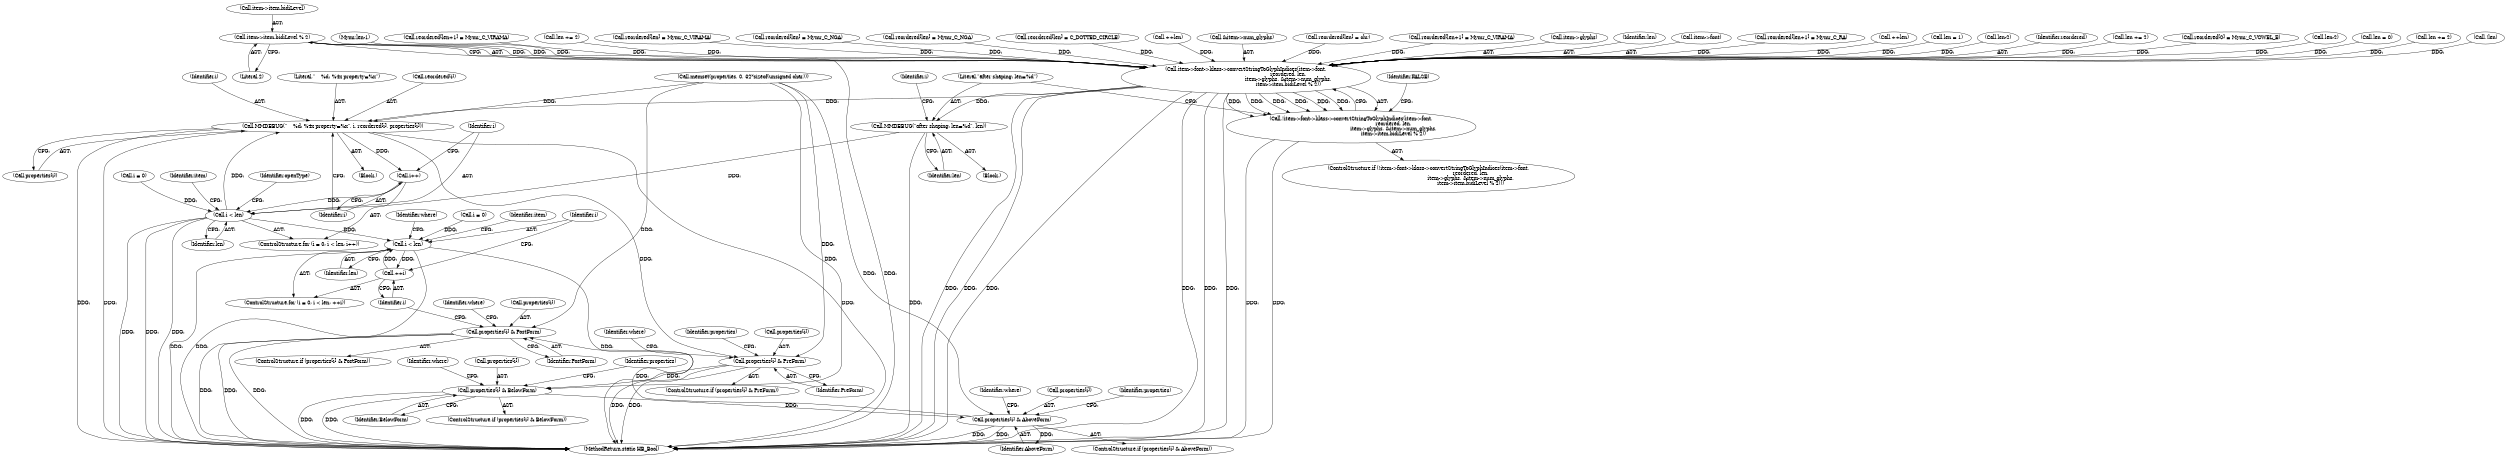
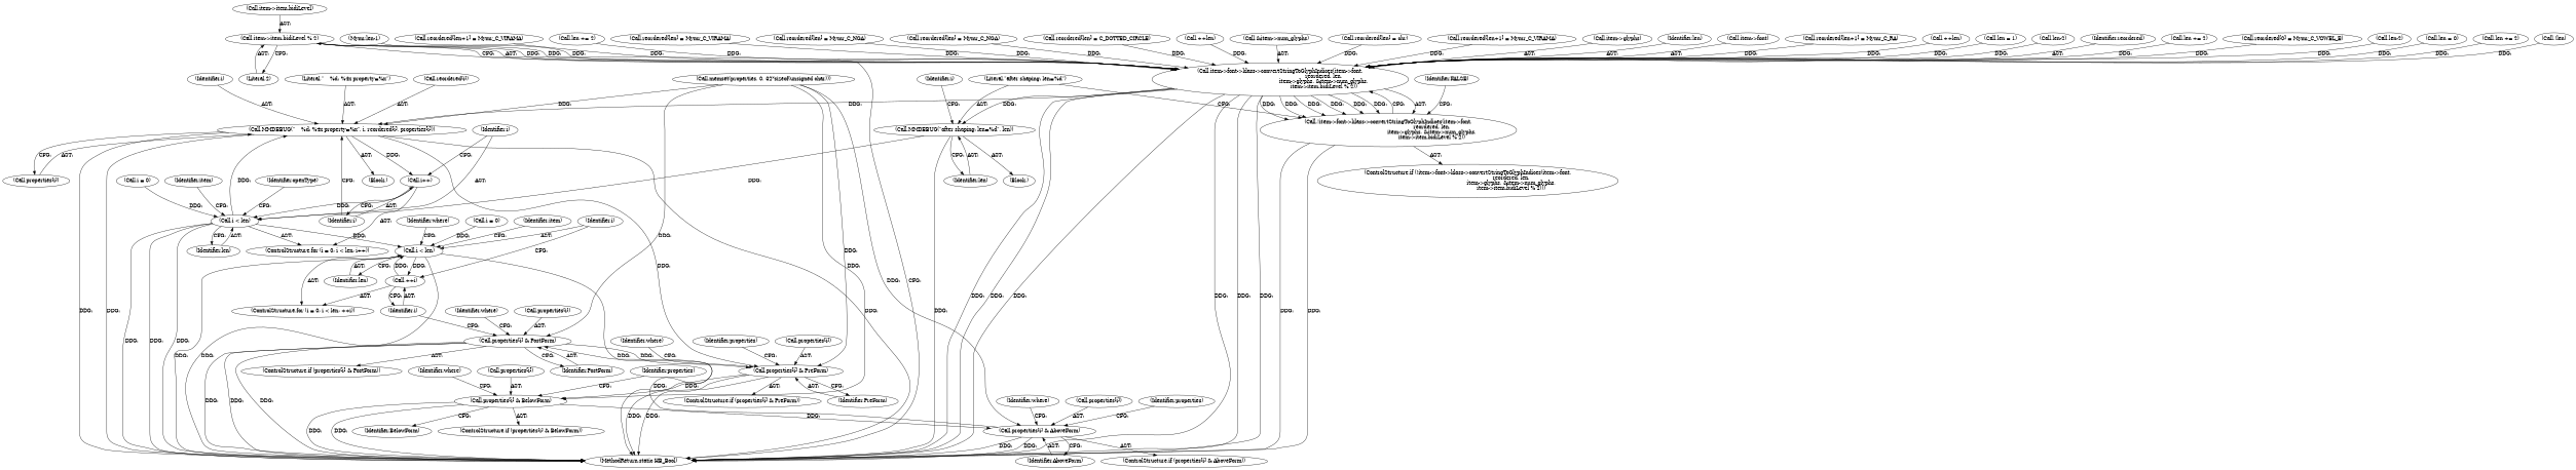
  digraph {
    n1 [label="(Call,item->item.bidiLevel % 2)"]
    n2 [label="(Call,item->font->klass->convertStringToGlyphIndices(item->font,\n                                                        reordered, len,\n                                                        item->glyphs, &item->num_glyphs,\n                                                        item->item.bidiLevel % 2))"]
    n3 [label="(MethodReturn,static HB_Bool)"]
    n4 [label="(Literal,2)"]
    n5 [label="(Call,!item->font->klass->convertStringToGlyphIndices(item->font,\n                                                        reordered, len,\n                                                        item->glyphs, &item->num_glyphs,\n                                                        item->item.bidiLevel % 2))"]
    n6 [label="(Call,MMDEBUG(\"after shaping: len=%d\", len))"]
    n7 [label="(Call,MMDEBUG(\"    %d: %4x property=%x\", i, reordered[i], properties[i]))"]
    n8 [label="(ControlStructure,if (!item->font->klass->convertStringToGlyphIndices(item->font,\n                                                        reordered, len,\n                                                        item->glyphs, &item->num_glyphs,\n                                                        item->item.bidiLevel % 2)))"]
    n9 [label="(Call,i < len)"]
    n10 [label="(Block,)"]
    n11 [label="(Identifier,len)"]
    n12 [label="(Call,i++)"]
    n13 [label="(Call,properties[i] & PreForm)"]
    n14 [label="(Block,)"]
    n15 [label="(Call,properties[i])"]
    n16 [label="(Call,i < len)"]
    n17 [label="(Identifier,len)"]
    n18 [label="(ControlStructure,for (i = 0; i < len; i++))"]
    n19 [label="(Call,++i)"]
    n20 [label="(ControlStructure,for (i = 0; i < len; ++i))"]
    n21 [label="(Identifier,len)"]
    n22 [label="(Identifier,i)"]
    n23 [label="(Call,properties[i] & BelowForm)"]
    n24 [label="(Identifier,PreForm)"]
    n25 [label="(ControlStructure,if (properties[i] & PreForm))"]
    n26 [label="(Call,properties[i] & AboveForm)"]
    n27 [label="(Identifier,BelowForm)"]
    n28 [label="(ControlStructure,if (properties[i] & BelowForm))"]
    n29 [label="(Call,properties[i] & PostForm)"]
    n30 [label="(ControlStructure,if (properties[i] & AboveForm))"]
    n31 [label="(Identifier,AboveForm)"]
    n32 [label="(Identifier,PostForm)"]
    n33 [label="(ControlStructure,if (properties[i] & PostForm))"]
    n34 [label="(Identifier,i)"]
    n35 [label="(Literal,\"after shaping: len=%d\")"]
    n36 [label="(Mymr,len-1)"]
    n37 [label="(Call,reordered[len+1] = Mymr_C_VIRAMA)"]
    n38 [label="(Identifier,i)"]
    n39 [label="(Identifier,properties)"]
    n40 [label="(Call,len += 2)"]
    n41 [label="(Identifier,openType)"]
    n42 [label="(Call,reordered[len] = Mymr_C_VIRAMA)"]
    n43 [label="(Identifier,where)"]
    n44 [label="(Call,reordered[len] = Mymr_C_NGA)"]
    n45 [label="(Call,reordered[len] = Mymr_C_NGA)"]
    n46 [label="(Call,i = 0)"]
    n47 [label="(Identifier,where)"]
    n48 [label="(Call,i = 0)"]
    n49 [label="(Identifier,where)"]
    n50 [label="(Call,reordered[len] = C_DOTTED_CIRCLE)"]
    n51 [label="(Call,++len)"]
    n52 [label="(Call,&item->num_glyphs)"]
    n53 [label="(Literal,\"    %d: %4x property=%x\")"]
    n54 [label="(Call,reordered[len] = chr)"]
    n55 [label="(Call,properties[i])"]
    n56 [label="(Call,reordered[len+1] = Mymr_C_VIRAMA)"]
    n57 [label="(Identifier,item)"]
    n58 [label="(Call,item->glyphs)"]
    n59 [label="(Identifier,len)"]
    n60 [label="(Identifier,i)"]
    n61 [label="(Call,memset(properties, 0, 32*sizeof(unsigned char)))"]
    n62 [label="(Identifier,properties)"]
    n63 [label="(Identifier,FALSE)"]
    n64 [label="(Identifier,i)"]
    n65 [label="(Call,item->font)"]
    n66 [label="(Call,reordered[len+1] = Mymr_C_RA)"]
    n67 [label="(Identifier,item)"]
    n68 [label="(Identifier,i)"]
    n69 [label="(Identifier,where)"]
    n70 [label="(Call,++len)"]
    n71 [label="(Call,len = 1)"]
    n72 [label="(Call,reordered[i])"]
    n73 [label="(Call,len-2)"]
    n74 [label="(Call,item->item.bidiLevel)"]
    n75 [label="(Identifier,reordered)"]
    n76 [label="(Identifier,where)"]
    n77 [label="(Call,properties[i])"]
    n78 [label="(Identifier,properties)"]
    n79 [label="(Call,properties[i])"]
    n80 [label="(Call,len += 2)"]
    n81 [label="(Call,reordered[0] = Mymr_C_VOWEL_E)"]
    n82 [label="(Call,len-2)"]
    n83 [label="(Call,properties[i])"]
    n84 [label="(Call,len = 0)"]
    n85 [label="(Call,len += 2)"]
    n86 [label="(Call,!len)"]
    n1 -> n2 [label="AST: "]
    n1 -> n2 [label="DDG: "]
    n1 -> n2 [label="DDG: "]
-   n1 -> n3 [label="DDG: "]
+   n1 -> n3 [label="CFG: "]
    n1 -> n4 [label="CFG: "]
    n2 -> n1 [label="CFG: "]
    n2 -> n3 [label="DDG: "]
    n2 -> n3 [label="DDG: "]
    n2 -> n3 [label="DDG: "]
    n2 -> n3 [label="DDG: "]
    n2 -> n3 [label="DDG: "]
    n2 -> n3 [label="DDG: "]
    n2 -> n5 [label="AST: "]
    n2 -> n5 [label="DDG: "]
    n2 -> n5 [label="DDG: "]
    n2 -> n5 [label="DDG: "]
    n2 -> n5 [label="DDG: "]
    n2 -> n5 [label="DDG: "]
    n2 -> n5 [label="DDG: "]
    n2 -> n6 [label="DDG: "]
    n2 -> n7 [label="DDG: "]
    n4 -> n1 [label="AST: "]
    n5 -> n2 [label="CFG: "]
    n5 -> n3 [label="DDG: "]
    n5 -> n3 [label="DDG: "]
    n5 -> n8 [label="AST: "]
    n6 -> n3 [label="DDG: "]
    n6 -> n9 [label="DDG: "]
    n6 -> n10 [label="AST: "]
    n6 -> n11 [label="CFG: "]
    n7 -> n3 [label="DDG: "]
    n7 -> n3 [label="DDG: "]
    n7 -> n3 [label="DDG: "]
    n7 -> n12 [label="DDG: "]
    n7 -> n13 [label="DDG: "]
    n7 -> n14 [label="AST: "]
    n7 -> n15 [label="CFG: "]
    n9 -> n3 [label="DDG: "]
    n9 -> n3 [label="DDG: "]
    n9 -> n3 [label="DDG: "]
    n9 -> n7 [label="DDG: "]
    n9 -> n16 [label="DDG: "]
    n9 -> n17 [label="CFG: "]
    n9 -> n18 [label="AST: "]
    n11 -> n6 [label="AST: "]
    n12 -> n9 [label="DDG: "]
    n12 -> n18 [label="AST: "]
    n12 -> n22 [label="CFG: "]
    n13 -> n3 [label="DDG: "]
    n13 -> n3 [label="DDG: "]
    n13 -> n23 [label="DDG: "]
    n13 -> n24 [label="CFG: "]
    n13 -> n25 [label="AST: "]
    n15 -> n7 [label="AST: "]
    n16 -> n3 [label="DDG: "]
    n16 -> n3 [label="DDG: "]
    n16 -> n3 [label="DDG: "]
    n16 -> n19 [label="DDG: "]
    n16 -> n20 [label="AST: "]
    n16 -> n21 [label="CFG: "]
    n17 -> n9 [label="AST: "]
    n19 -> n16 [label="DDG: "]
    n19 -> n20 [label="AST: "]
    n19 -> n34 [label="CFG: "]
    n21 -> n16 [label="AST: "]
    n22 -> n7 [label="CFG: "]
    n22 -> n12 [label="AST: "]
    n23 -> n3 [label="DDG: "]
    n23 -> n3 [label="DDG: "]
    n23 -> n26 [label="DDG: "]
    n23 -> n27 [label="CFG: "]
    n23 -> n28 [label="AST: "]
    n24 -> n13 [label="AST: "]
    n26 -> n3 [label="DDG: "]
    n26 -> n3 [label="DDG: "]
    n26 -> n29 [label="DDG: "]
    n26 -> n30 [label="AST: "]
-   n26 -> n31 [label="DDG: "]
-   n27 -> n23 [label="AST: "]
+   n26 -> n31 [label="CFG: "]
    n29 -> n3 [label="DDG: "]
    n29 -> n3 [label="DDG: "]
    n29 -> n3 [label="DDG: "]
+   n29 -> n13 [label="DDG: "]
    n29 -> n32 [label="CFG: "]
    n29 -> n33 [label="AST: "]
    n31 -> n26 [label="AST: "]
    n32 -> n29 [label="AST: "]
    n34 -> n19 [label="AST: "]
    n34 -> n29 [label="CFG: "]
    n35 -> n5 [label="CFG: "]
    n35 -> n6 [label="AST: "]
    n36 -> n2 [label="DDG: "]
    n37 -> n2 [label="DDG: "]
    n38 -> n7 [label="AST: "]
    n39 -> n23 [label="CFG: "]
    n40 -> n2 [label="DDG: "]
    n41 -> n9 [label="CFG: "]
    n42 -> n2 [label="DDG: "]
    n43 -> n29 [label="CFG: "]
    n44 -> n2 [label="DDG: "]
    n45 -> n2 [label="DDG: "]
    n46 -> n9 [label="DDG: "]
    n47 -> n13 [label="CFG: "]
    n48 -> n16 [label="DDG: "]
    n49 -> n23 [label="CFG: "]
    n50 -> n2 [label="DDG: "]
    n51 -> n2 [label="DDG: "]
    n52 -> n2 [label="AST: "]
    n53 -> n7 [label="AST: "]
    n54 -> n2 [label="DDG: "]
    n55 -> n23 [label="AST: "]
    n56 -> n2 [label="DDG: "]
    n57 -> n9 [label="CFG: "]
    n58 -> n2 [label="AST: "]
    n59 -> n2 [label="AST: "]
    n60 -> n9 [label="AST: "]
    n60 -> n12 [label="CFG: "]
    n61 -> n7 [label="DDG: "]
    n61 -> n13 [label="DDG: "]
    n61 -> n23 [label="DDG: "]
    n61 -> n26 [label="DDG: "]
    n61 -> n29 [label="DDG: "]
    n62 -> n26 [label="CFG: "]
    n63 -> n5 [label="CFG: "]
    n64 -> n16 [label="AST: "]
    n64 -> n19 [label="CFG: "]
    n65 -> n2 [label="AST: "]
    n66 -> n2 [label="DDG: "]
    n67 -> n16 [label="CFG: "]
    n68 -> n6 [label="CFG: "]
    n69 -> n16 [label="CFG: "]
    n70 -> n2 [label="DDG: "]
    n71 -> n2 [label="DDG: "]
    n72 -> n7 [label="AST: "]
    n73 -> n2 [label="DDG: "]
    n74 -> n1 [label="AST: "]
    n75 -> n2 [label="AST: "]
    n76 -> n26 [label="CFG: "]
    n77 -> n29 [label="AST: "]
    n78 -> n13 [label="CFG: "]
    n79 -> n13 [label="AST: "]
    n80 -> n2 [label="DDG: "]
    n81 -> n2 [label="DDG: "]
    n82 -> n2 [label="DDG: "]
    n83 -> n26 [label="AST: "]
    n84 -> n2 [label="DDG: "]
    n85 -> n2 [label="DDG: "]
    n86 -> n2 [label="DDG: "]
  }
